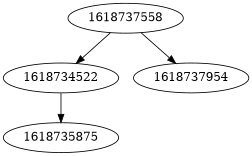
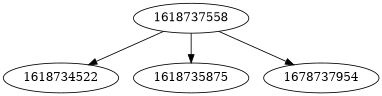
  strict digraph {
    1618734522
    1618735875
    1618737558
-   1618737954
-   1618734522 -> 1618735875
+   1618737954 [label=1678737954]
+   1618737558 -> 1618735875
    1618737558 -> 1618734522
    1618737558 -> 1618737954
  }
